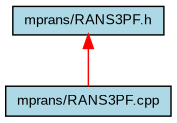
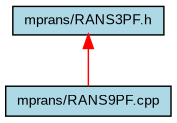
  digraph {
    fontname="Liberation Sans"
    node [color=black fillcolor=lightblue fontname="Liberation Sans" fontsize=10 shape=record style=filled]
    n1 [fontcolor=black height=0.2 label="mprans/RANS3PF.h" width=0.4]
-   n2 [height=0.2 label="mprans/RANS3PF.cpp" width=0.4]
+   n2 [height=0.2 label="mprans/RANS9PF.cpp" width=0.4]
    n1 -> n2 [color=red dir=back fontname="Liberation Sans" fontsize=10 labelfontname=Helvetica labelfontsize=10 style=solid]
  }
